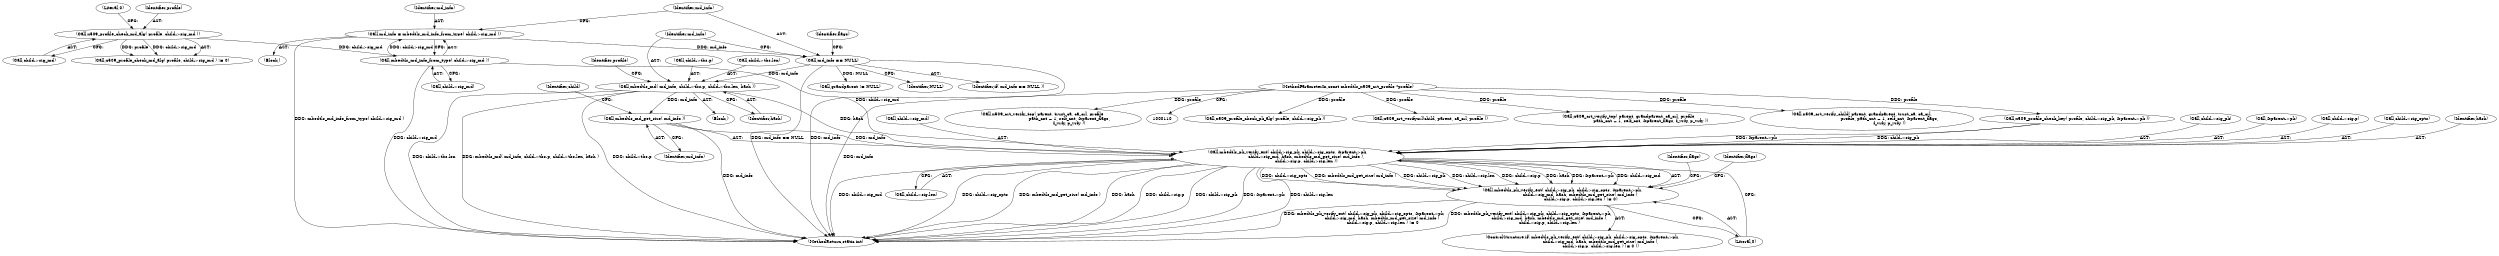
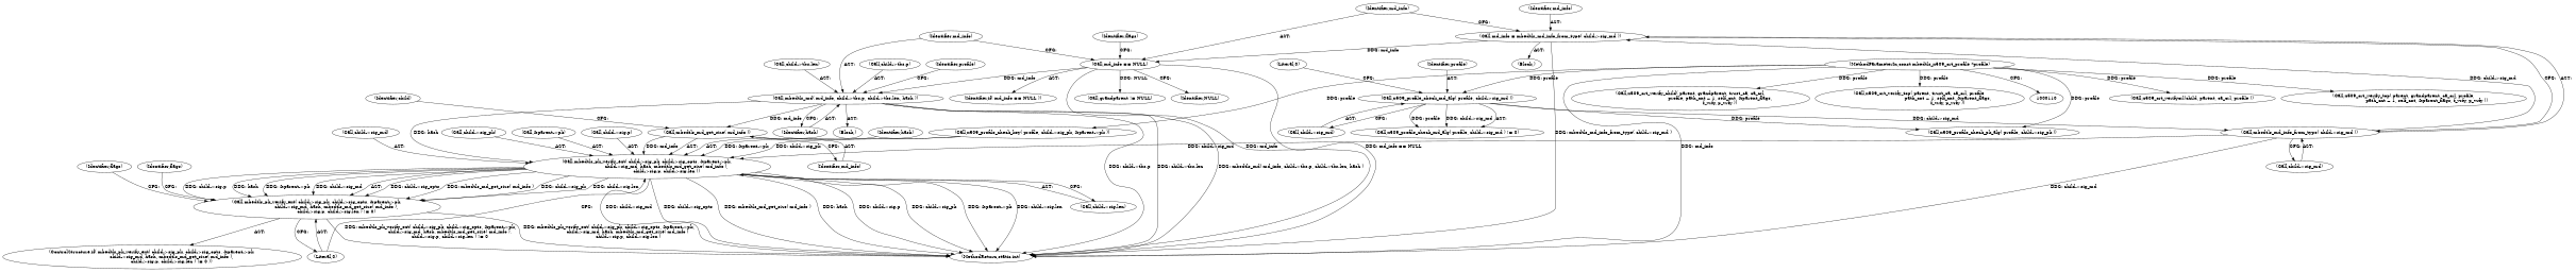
  digraph {
    n1 [label="(Call,mbedtls_md( md_info, child->tbs.p, child->tbs.len, hash ))"]
    n2 [label="(Call,mbedtls_pk_verify_ext( child->sig_pk, child->sig_opts, &parent->pk,\n                           child->sig_md, hash, mbedtls_md_get_size( md_info ),\n                           child->sig.p, child->sig.len ))"]
    n3 [label="(Call,mbedtls_md_get_size( md_info ))"]
    n4 [label="(MethodReturn,static int)"]
    n5 [label="(Identifier,hash)"]
    n6 [label="(Block,)"]
    n7 [label="(Call,mbedtls_pk_verify_ext( child->sig_pk, child->sig_opts, &parent->pk,\n                           child->sig_md, hash, mbedtls_md_get_size( md_info ),\n                           child->sig.p, child->sig.len ) != 0)"]
    n8 [label="(Call,child->sig.len)"]
    n9 [label="(Identifier,md_info)"]
    n10 [label="(Call,md_info == NULL)"]
    n11 [label="(Call,grandparent != NULL)"]
    n12 [label="(Identifier,NULL)"]
    n13 [label="(Identifier,if( md_info == NULL ))"]
    n14 [label="(Call,md_info = mbedtls_md_info_from_type( child->sig_md ))"]
    n15 [label="(Call,mbedtls_md_info_from_type( child->sig_md ))"]
    n16 [label="(Block,)"]
    n17 [label="(Call,child->sig_md)"]
    n18 [label="(Call,x509_profile_check_md_alg( profile, child->sig_md ))"]
    n19 [label="(Call,x509_profile_check_pk_alg( profile, child->sig_pk ))"]
    n20 [label="(Call,x509_profile_check_md_alg( profile, child->sig_md ) != 0)"]
    n21 [label="(Call,child->sig_md)"]
    n22 [label="(MethodParameterIn,const mbedtls_x509_crt_profile *profile)"]
    n23 [label="(Call,x509_crt_verifycrl(child, parent, ca_crl, profile ))"]
    n24 [label="(Call,x509_crt_verify_top( parent, grandparent, ca_crl, profile,\n                                path_cnt + 1, self_cnt, &parent_flags, f_vrfy, p_vrfy ))"]
    n25 [label="(Call,x509_crt_verify_child( parent, grandparent, trust_ca, ca_crl,\n                                         profile, path_cnt + 1, self_cnt, &parent_flags,\n                                         f_vrfy, p_vrfy ))"]
    n26 [label="(Call,x509_profile_check_key( profile, child->sig_pk, &parent->pk ))"]
    n27 [label="(Call,x509_crt_verify_top( parent, trust_ca, ca_crl, profile,\n                                       path_cnt + 1, self_cnt, &parent_flags,\n                                       f_vrfy, p_vrfy ))"]
    1000110
    n29 [label="(ControlStructure,if( mbedtls_pk_verify_ext( child->sig_pk, child->sig_opts, &parent->pk,\n                           child->sig_md, hash, mbedtls_md_get_size( md_info ),\n                           child->sig.p, child->sig.len ) != 0 ))"]
    n30 [label="(Literal,0)"]
    n31 [label="(Call,child->sig_pk)"]
    n32 [label="(Call,child->tbs.p)"]
    n33 [label="(Call,&parent->pk)"]
    n34 [label="(Identifier,profile)"]
    n35 [label="(Identifier,flags)"]
    n36 [label="(Call,child->tbs.len)"]
    n37 [label="(Literal,0)"]
    n38 [label="(Identifier,md_info)"]
    n39 [label="(Identifier,flags)"]
    n40 [label="(Call,child->sig.p)"]
    n41 [label="(Identifier,md_info)"]
-   n42 [label="(Call,child->sig_opts)"]
    n43 [label="(Identifier,hash)"]
    n44 [label="(Identifier,child)"]
    n45 [label="(Identifier,flags)"]
    n46 [label="(Call,child->sig_md)"]
    n47 [label="(Identifier,profile)"]
    n48 [label="(Identifier,md_info)"]
    n1 -> n2 [label="DDG: hash"]
    n1 -> n3 [label="DDG: md_info"]
    n1 -> n4 [label="DDG: child->tbs.len"]
    n1 -> n4 [label="DDG: mbedtls_md( md_info, child->tbs.p, child->tbs.len, hash )"]
    n1 -> n4 [label="DDG: child->tbs.p"]
    n1 -> n5 [label="CFG: "]
    n1 -> n6 [label="AST: "]
    n2 -> n4 [label="DDG: child->sig_md"]
    n2 -> n4 [label="DDG: child->sig_opts"]
    n2 -> n4 [label="DDG: mbedtls_md_get_size( md_info )"]
    n2 -> n4 [label="DDG: hash"]
    n2 -> n4 [label="DDG: child->sig.p"]
    n2 -> n4 [label="DDG: child->sig_pk"]
    n2 -> n4 [label="DDG: &parent->pk"]
    n2 -> n4 [label="DDG: child->sig.len"]
    n2 -> n7 [label="AST: "]
    n2 -> n7 [label="DDG: child->sig_opts"]
    n2 -> n7 [label="DDG: mbedtls_md_get_size( md_info )"]
    n2 -> n7 [label="DDG: child->sig_pk"]
    n2 -> n7 [label="DDG: child->sig.len"]
    n2 -> n7 [label="DDG: child->sig.p"]
    n2 -> n7 [label="DDG: hash"]
    n2 -> n7 [label="DDG: &parent->pk"]
    n2 -> n7 [label="DDG: child->sig_md"]
    n2 -> n8 [label="CFG: "]
    n3 -> n2 [label="AST: "]
    n3 -> n2 [label="DDG: md_info"]
-   n3 -> n4 [label="DDG: md_info"]
    n3 -> n9 [label="CFG: "]
    n5 -> n1 [label="AST: "]
    n7 -> n4 [label="DDG: mbedtls_pk_verify_ext( child->sig_pk, child->sig_opts, &parent->pk,\n                           child->sig_md, hash, mbedtls_md_get_size( md_info ),\n                           child->sig.p, child->sig.len ) != 0"]
    n7 -> n4 [label="DDG: mbedtls_pk_verify_ext( child->sig_pk, child->sig_opts, &parent->pk,\n                           child->sig_md, hash, mbedtls_md_get_size( md_info ),\n                           child->sig.p, child->sig.len )"]
    n7 -> n29 [label="AST: "]
    n7 -> n30 [label="CFG: "]
    n8 -> n2 [label="AST: "]
    n9 -> n3 [label="AST: "]
    n10 -> n1 [label="DDG: md_info"]
    n10 -> n4 [label="DDG: md_info"]
    n10 -> n4 [label="DDG: md_info == NULL"]
    n10 -> n11 [label="DDG: NULL"]
    n10 -> n12 [label="CFG: "]
    n10 -> n13 [label="AST: "]
    n14 -> n4 [label="DDG: mbedtls_md_info_from_type( child->sig_md )"]
    n14 -> n10 [label="DDG: md_info"]
    n14 -> n15 [label="CFG: "]
    n14 -> n16 [label="AST: "]
    n15 -> n2 [label="DDG: child->sig_md"]
    n15 -> n4 [label="DDG: child->sig_md"]
    n15 -> n14 [label="AST: "]
    n15 -> n14 [label="DDG: child->sig_md"]
    n15 -> n17 [label="CFG: "]
    n17 -> n15 [label="AST: "]
    n18 -> n15 [label="DDG: child->sig_md"]
+   n18 -> n19 [label="DDG: profile"]
    n18 -> n20 [label="AST: "]
    n18 -> n20 [label="DDG: profile"]
    n18 -> n20 [label="DDG: child->sig_md"]
    n18 -> n21 [label="CFG: "]
    n21 -> n18 [label="AST: "]
    n22 -> n4 [label="DDG: md_info"]
+   n22 -> n18 [label="DDG: profile"]
    n22 -> n19 [label="DDG: profile"]
    n22 -> n23 [label="DDG: profile"]
    n22 -> n24 [label="DDG: profile"]
    n22 -> n25 [label="DDG: profile"]
    n22 -> n26 [label="DDG: profile"]
    n22 -> n27 [label="DDG: profile"]
    n22 -> 1000110 [label="CFG: "]
    n26 -> n2 [label="DDG: child->sig_pk"]
    n26 -> n2 [label="DDG: &parent->pk"]
    n30 -> n2 [label="CFG: "]
    n30 -> n7 [label="AST: "]
    n31 -> n2 [label="AST: "]
    n32 -> n1 [label="AST: "]
    n33 -> n2 [label="AST: "]
    n34 -> n18 [label="AST: "]
    n35 -> n7 [label="CFG: "]
    n36 -> n1 [label="AST: "]
    n37 -> n18 [label="CFG: "]
    n38 -> n1 [label="AST: "]
    n38 -> n10 [label="CFG: "]
    n39 -> n10 [label="CFG: "]
    n40 -> n2 [label="AST: "]
    n41 -> n14 [label="AST: "]
-   n42 -> n2 [label="AST: "]
    n43 -> n2 [label="AST: "]
    n44 -> n3 [label="CFG: "]
    n45 -> n7 [label="CFG: "]
    n46 -> n2 [label="AST: "]
    n47 -> n1 [label="CFG: "]
    n48 -> n10 [label="AST: "]
    n48 -> n14 [label="CFG: "]
  }
